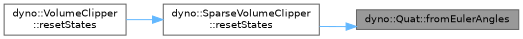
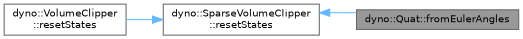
  digraph {
    rankdir=RL
    node [color=grey40 fillcolor=white fontname=Helvetica fontsize=10 shape=box style=filled]
    edge [color=steelblue1 dir=back fontname=Helvetica fontsize=10 labelfontname=Helvetica labelfontsize=10 style=solid]
    n1 [color=gray40 fillcolor=grey60 fontcolor=black height=0.2 label="dyno::Quat::fromEulerAngles" width=0.4]
    n2 [height=0.2 label="dyno::SparseVolumeClipper\l::resetStates" width=0.4]
    n3 [height=0.2 label="dyno::VolumeClipper\l::resetStates" width=0.4]
-   n1 -> n2
+   n2 -> n1
    n2 -> n3
  }
